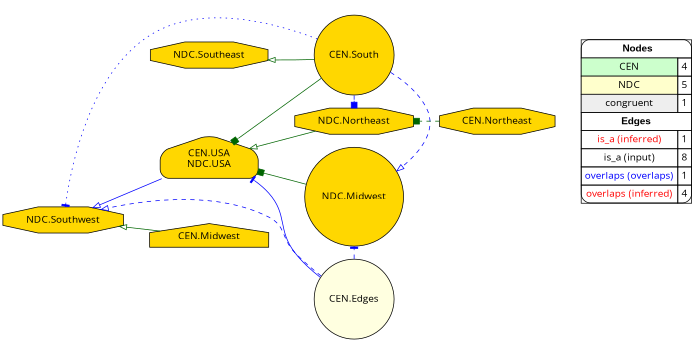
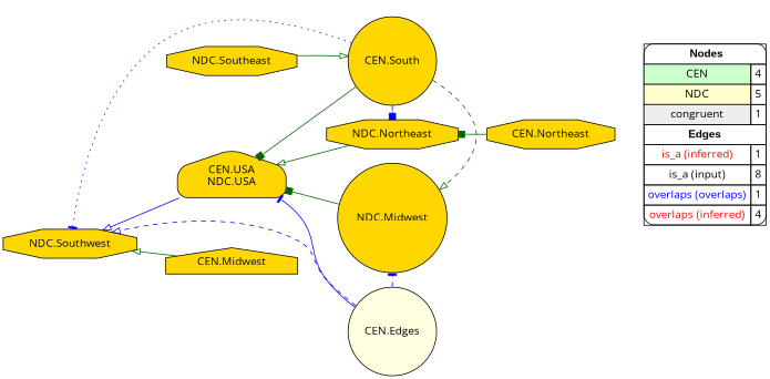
  digraph {
    fontname="Open Sans"
    rankdir=RL
    node [fillcolor=gold fontname="Open Sans" shape=octagon style=filled]
    edge [arrowhead=onormal color=darkgreen constraint=true fontname="Open Sans" penwidth=1 style=solid]
    n1 [fillcolor=white label=<   <TABLE BORDER="0" CELLBORDER="1" CELLSPACING="0" CELLPADDING="4">  <TR> <TD COLSPAN="2"><font face="Arial Black"> Nodes</font></TD> </TR>  <TR>   <TD bgcolor="#CCFFCC" fontname="helvetica">CEN</TD>   <TD>4</TD>   </TR>  <TR>   <TD bgcolor="#FFFFCC" fontname="helvetica">NDC</TD>   <TD>5</TD>   </TR>  <TR>   <TD bgcolor="#EEEEEE" fontname="helvetica">congruent</TD>   <TD>1</TD>   </TR>  <TR> <TD COLSPAN="2"><font face = "Arial Black"> Edges </font></TD> </TR>  <TR>   <TD><font color ="#FF0000">is_a (inferred)</font></TD><TD>1</TD> </TR> <TR>   <TD><font color ="#000000">is_a (input)</font></TD><TD>8</TD> </TR> <TR>   <TD><font color ="#0000FF">overlaps (overlaps)</font></TD><TD>1</TD> </TR> <TR>   <TD><font color ="#FF0000">overlaps (inferred)</font></TD><TD>4</TD> </TR> </TABLE>   > margin=0 shape=box style="filled,rounded"]
    "CEN.South" [shape=circle]
    "NDC.Northeast"
    "NDC.Midwest" [shape=circle]
    "NDC.Southwest"
    "CEN.USA\nNDC.USA" [shape=house style="filled,rounded"]
    "CEN.Midwest" [shape=house]
    n8 [fillcolor=lightyellow label="CEN.Edges" shape=circle]
    "CEN.Northeast"
    "NDC.Southeast"
    subgraph sub_1 {
      rank=source
      n1
    }
    "CEN.South" -> "NDC.Northeast" [arrowhead=box color=blue constraint=false style=dashed]
-   "CEN.South" -> "NDC.Midwest" [color=blue constraint=false style=dashed]
+   "CEN.South" -> "NDC.Midwest" [constraint=false style=dashed]
    "CEN.South" -> "NDC.Southwest" [arrowhead=tee color=blue constraint=false style=dotted]
    "CEN.South" -> "CEN.USA\nNDC.USA" [arrowhead=box]
    "NDC.Northeast" -> "CEN.USA\nNDC.USA"
    "NDC.Midwest" -> "CEN.USA\nNDC.USA" [arrowhead=box]
    "CEN.USA\nNDC.USA" -> "NDC.Southwest" [color=blue]
    "CEN.Midwest" -> "NDC.Southwest"
    n8 -> "NDC.Midwest" [arrowhead=tee color=blue constraint=false style=dashed]
    n8 -> "NDC.Southwest" [color=blue constraint=false style=dashed]
    n8 -> "CEN.USA\nNDC.USA" [arrowhead=tee color=blue]
-   "CEN.Northeast" -> "NDC.Northeast" [arrowhead=box style=dashed]
-   "CEN.South" -> "NDC.Southeast"
+   "CEN.Northeast" -> "NDC.Northeast" [arrowhead=box]
+   "NDC.Southeast" -> "CEN.South"
  }
